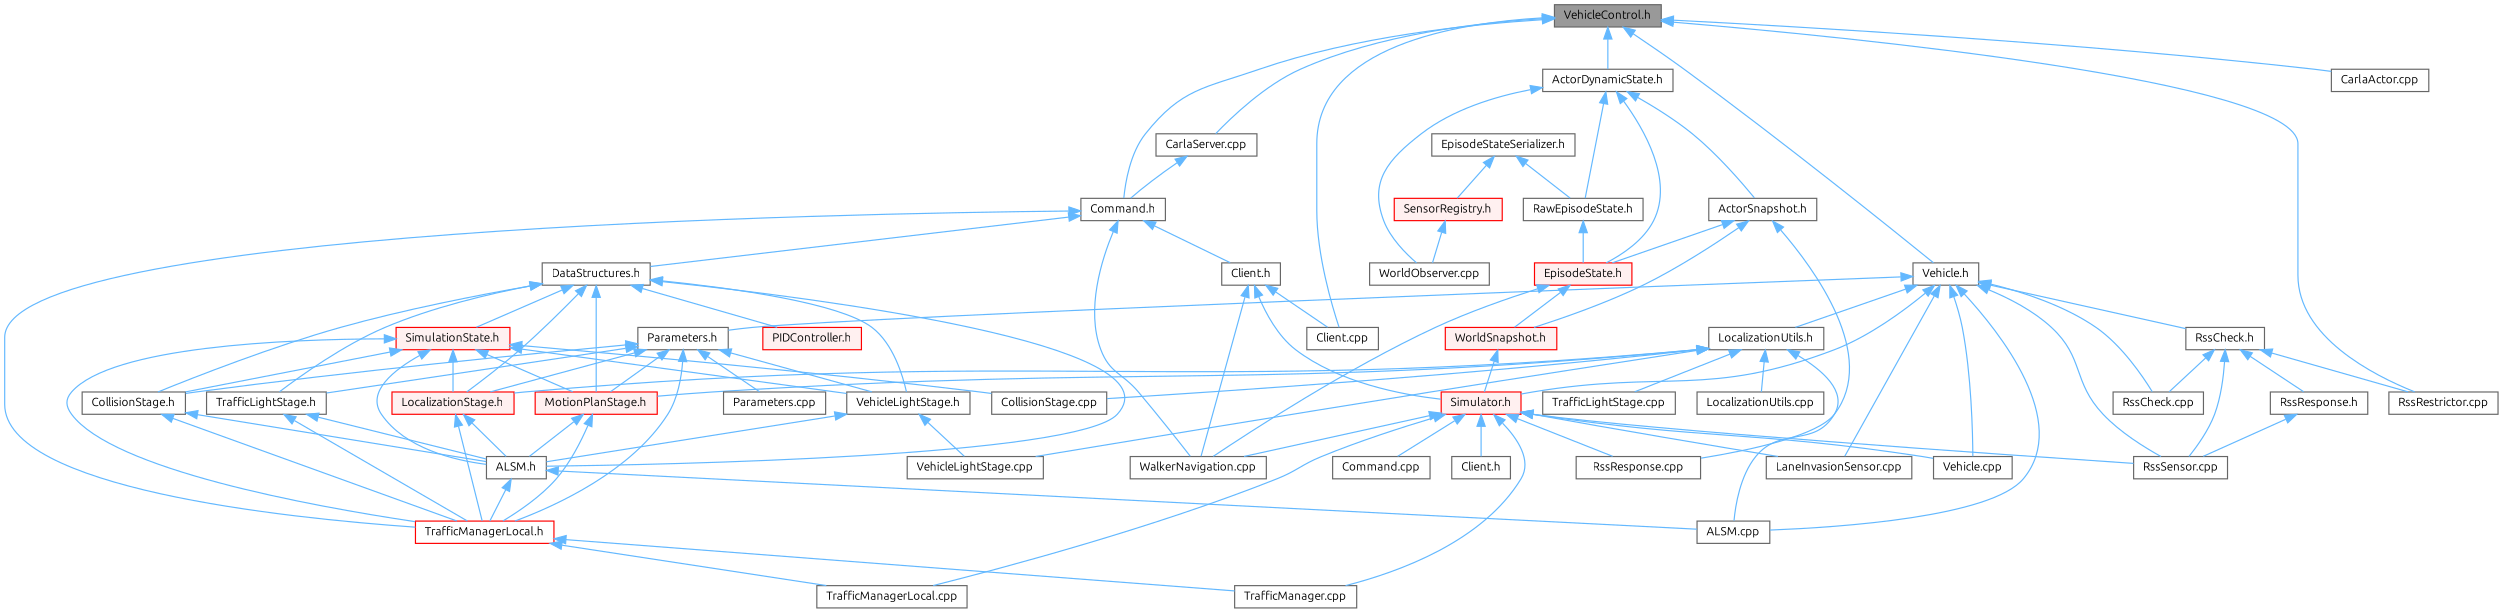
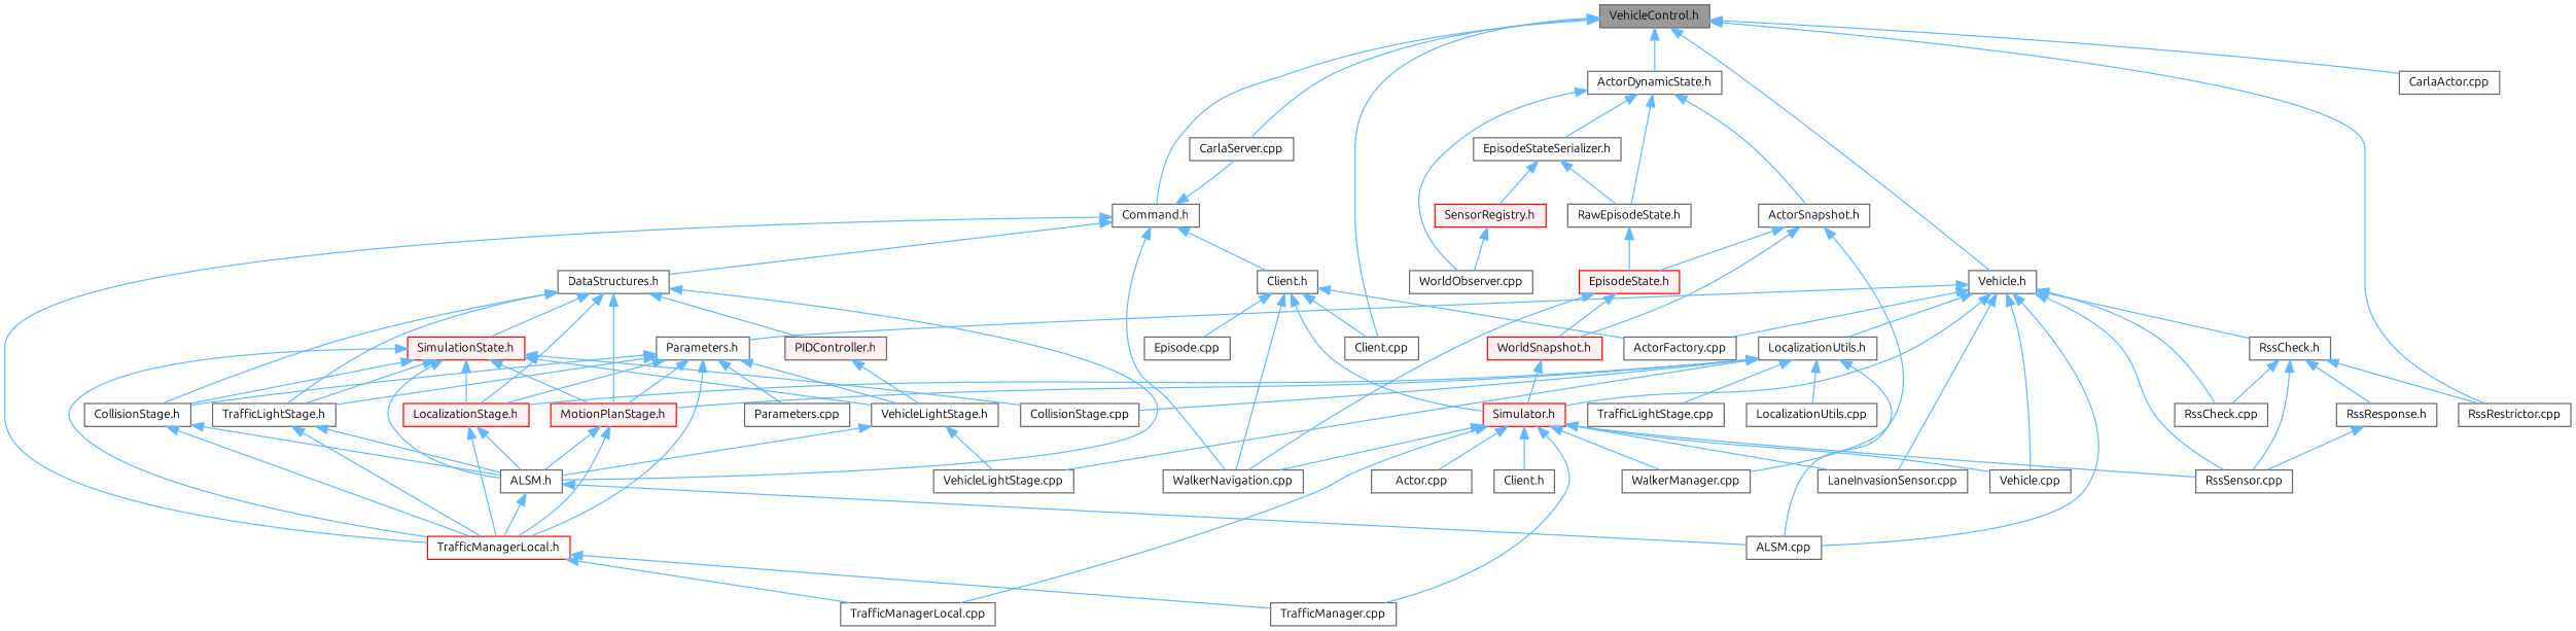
  digraph {
    fontname=Ubuntu
    node [color=grey40 fillcolor=white fontname=Ubuntu fontsize=10 shape=box style=filled]
    edge [color=steelblue1 dir=back fontname=Ubuntu fontsize=10 labelfontname=Helvetica labelfontsize=10 style=solid]
    n1 [color=gray40 fillcolor=grey60 fontcolor=black height=0.2 label="VehicleControl.h" width=0.4]
    n2 [height=0.2 label="ActorDynamicState.h" width=0.4]
    n3 [height=0.2 label="CarlaActor.cpp" width=0.4]
    n4 [height=0.2 label="CarlaServer.cpp" width=0.4]
    n5 [height=0.2 label="Client.cpp" width=0.4]
    n6 [height=0.2 label="Command.h" width=0.4]
    n7 [height=0.2 label="RssRestrictor.cpp" width=0.4]
    n8 [height=0.2 label="Vehicle.h" width=0.4]
    n9 [height=0.2 label="ActorSnapshot.h" width=0.4]
    n10 [height=0.2 label="EpisodeStateSerializer.h" width=0.4]
    n11 [height=0.2 label="RawEpisodeState.h" width=0.4]
    n12 [height=0.2 label="WorldObserver.cpp" width=0.4]
    n13 [height=0.2 label="WalkerNavigation.cpp" width=0.4]
    n14 [height=0.2 label="Client.h" width=0.4]
    n15 [height=0.2 label="DataStructures.h" width=0.4]
    n16 [color=red height=0.2 label="TrafficManagerLocal.h" width=0.4]
    n17 [color=red fillcolor="#FFF0F0" height=0.2 label="Simulator.h" width=0.4]
    n18 [height=0.2 label="LaneInvasionSensor.cpp" width=0.4]
    n19 [height=0.2 label="RssSensor.cpp" width=0.4]
    n20 [height=0.2 label="Vehicle.cpp" width=0.4]
+   n21 [height=0.2 label="ActorFactory.cpp" width=0.4]
    n22 [height=0.2 label="ALSM.cpp" width=0.4]
    n23 [height=0.2 label="LocalizationUtils.h" width=0.4]
    n24 [height=0.2 label="Parameters.h" width=0.4]
    n25 [height=0.2 label="RssCheck.cpp" width=0.4]
    n26 [height=0.2 label="RssCheck.h" width=0.4]
    n27 [color=red fillcolor="#FFF0F0" height=0.2 label="EpisodeState.h" width=0.4]
    n28 [color=red fillcolor="#FFF0F0" height=0.2 label="WorldSnapshot.h" width=0.4]
-   n29 [height=0.2 label="RssResponse.cpp" width=0.4]
+   n29 [height=0.2 label="WalkerManager.cpp" width=0.4]
    n30 [color=red fillcolor="#FFF0F0" height=0.2 label="SensorRegistry.h" width=0.4]
-   n31 [height=0.2 label="Command.cpp" width=0.4]
+   n31 [height=0.2 label="Actor.cpp" width=0.4]
    n32 [height=0.2 label="Client.h" width=0.4]
    n33 [height=0.2 label="TrafficManager.cpp" width=0.4]
    n34 [height=0.2 label="TrafficManagerLocal.cpp" width=0.4]
+   n35 [height=0.2 label="Episode.cpp" width=0.4]
    n36 [height=0.2 label="ALSM.h" width=0.4]
    n37 [height=0.2 label="CollisionStage.h" width=0.4]
    n38 [color=red fillcolor="#FFF0F0" height=0.2 label="LocalizationStage.h" width=0.4]
    n39 [color=red fillcolor="#FFF0F0" height=0.2 label="MotionPlanStage.h" width=0.4]
-   n40 [color=red fillcolor="#FFF0F0" height=0.2 label="PIDController.h" width=0.4]
+   n40 [fillcolor="#FFF0F0" height=0.2 label="PIDController.h" width=0.4]
    n41 [color=red fillcolor="#FFF0F0" height=0.2 label="SimulationState.h" width=0.4]
    n42 [height=0.2 label="TrafficLightStage.h" width=0.4]
    n43 [height=0.2 label="VehicleLightStage.h" width=0.4]
    n44 [height=0.2 label="CollisionStage.cpp" width=0.4]
    n45 [height=0.2 label="VehicleLightStage.cpp" width=0.4]
    n46 [height=0.2 label="TrafficLightStage.cpp" width=0.4]
    n47 [height=0.2 label="LocalizationUtils.cpp" width=0.4]
    n48 [height=0.2 label="Parameters.cpp" width=0.4]
    n49 [height=0.2 label="RssResponse.h" width=0.4]
    n1 -> n2
    n1 -> n3
    n1 -> n4
    n1 -> n5
    n1 -> n6
    n1 -> n7
    n1 -> n8
    n2 -> n9
-   n2 -> n27
+   n2 -> n10
    n2 -> n11
    n2 -> n12
-   n4 -> n6
+   n6 -> n4
    n6 -> n13
    n6 -> n14
    n6 -> n15
    n6 -> n16
    n8 -> n17
    n8 -> n18
    n8 -> n19
    n8 -> n20
+   n8 -> n21
    n8 -> n22
    n8 -> n23
    n8 -> n24
    n8 -> n25
    n8 -> n26
    n9 -> n27
    n9 -> n28
    n9 -> n29
    n10 -> n11
    n10 -> n30
    n11 -> n27
    n14 -> n5
    n14 -> n13
    n14 -> n17
+   n14 -> n21
+   n14 -> n35
    n15 -> n36
    n15 -> n37
    n15 -> n38
    n15 -> n39
    n15 -> n40
    n15 -> n41
    n15 -> n42
-   n15 -> n43
+   n40 -> n43
    n16 -> n33
    n16 -> n34
    n17 -> n13
    n17 -> n18
    n17 -> n19
    n17 -> n20
    n17 -> n29
    n17 -> n31
    n17 -> n32
    n17 -> n33
    n17 -> n34
    n23 -> n22
    n23 -> n38
    n23 -> n39
    n23 -> n44
    n23 -> n45
    n23 -> n46
    n23 -> n47
    n24 -> n16
    n24 -> n37
    n24 -> n38
    n24 -> n39
    n24 -> n42
    n24 -> n43
    n24 -> n48
    n26 -> n7
    n26 -> n19
    n26 -> n25
    n26 -> n49
    n27 -> n13
    n27 -> n28
    n28 -> n17
    n30 -> n12
    n36 -> n16
    n36 -> n22
    n37 -> n16
    n37 -> n36
    n38 -> n16
    n38 -> n36
    n39 -> n16
    n39 -> n36
    n41 -> n16
    n41 -> n36
    n41 -> n37
    n41 -> n38
    n41 -> n39
+   n41 -> n42
    n41 -> n43
    n41 -> n44
    n42 -> n16
    n42 -> n36
    n43 -> n36
    n43 -> n45
    n49 -> n19
  }
